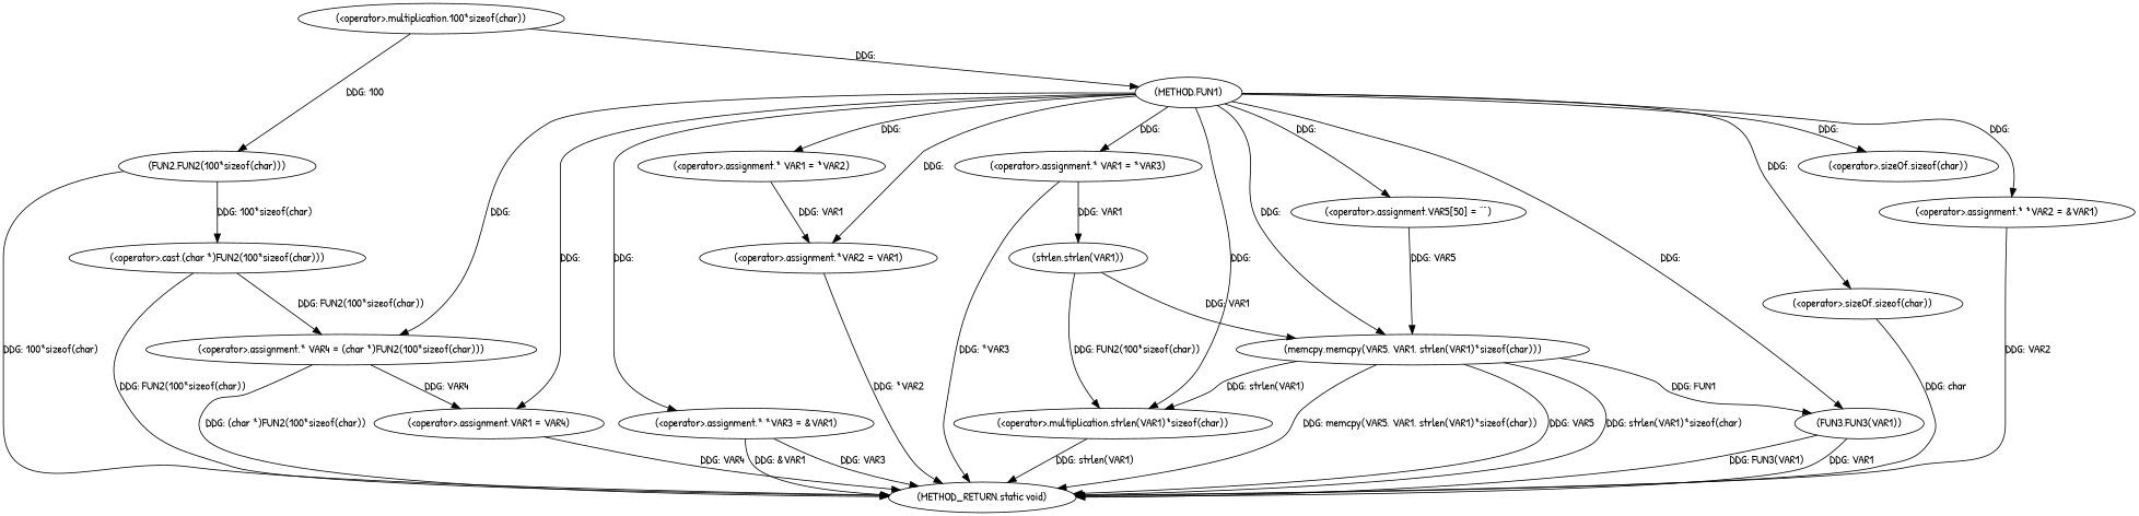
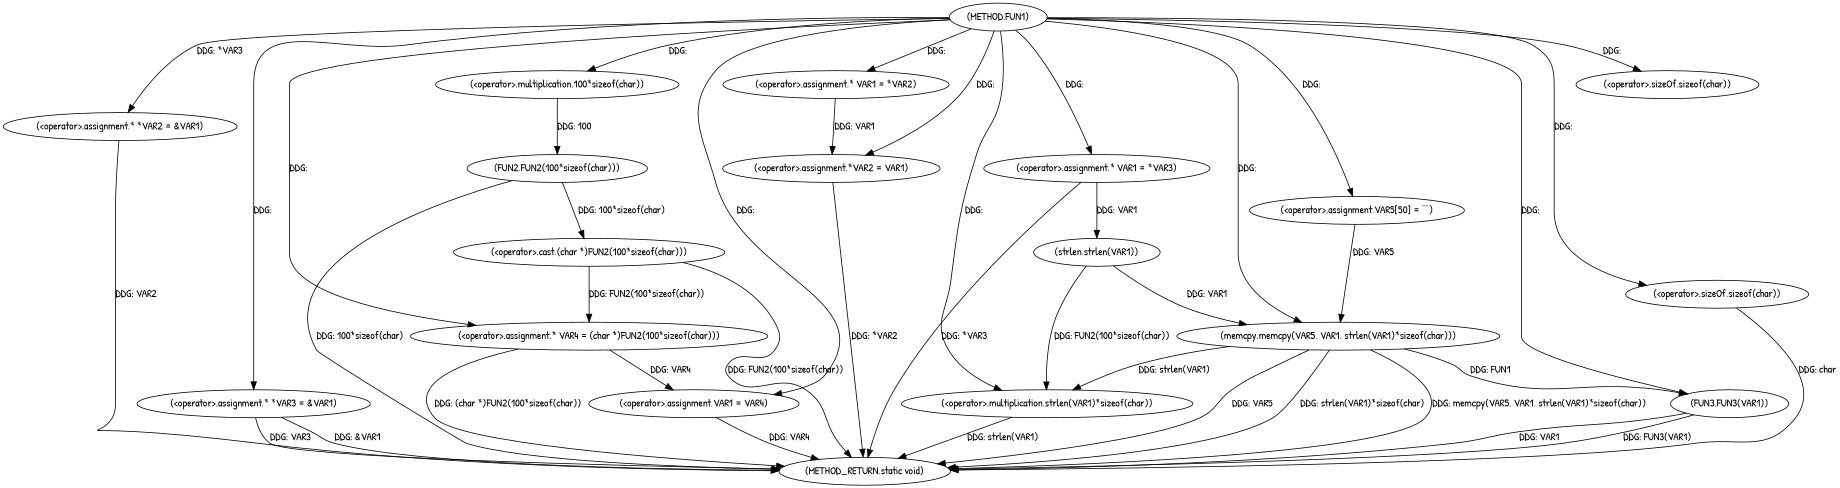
  digraph {
    fontname="Patrick Hand"
    node [fontname="Patrick Hand"]
    edge [fontname="Patrick Hand"]
    n1 [label="(METHOD,FUN1)"]
    n2 [label="(<operator>.assignment,* *VAR2 = &VAR1)"]
    n3 [label="(<operator>.assignment,* *VAR3 = &VAR1)"]
    n4 [label="(<operator>.assignment,* VAR4 = (char *)FUN2(100*sizeof(char)))"]
    n5 [label="(<operator>.multiplication,100*sizeof(char))"]
    n6 [label="(<operator>.sizeOf,sizeof(char))"]
    n7 [label="(<operator>.assignment,VAR1 = VAR4)"]
    n8 [label="(<operator>.assignment,* VAR1 = *VAR2)"]
    n9 [label="(<operator>.assignment,*VAR2 = VAR1)"]
    n10 [label="(<operator>.assignment,* VAR1 = *VAR3)"]
    n11 [label="(<operator>.assignment,VAR5[50] = \"\")"]
    n12 [label="(memcpy,memcpy(VAR5, VAR1, strlen(VAR1)*sizeof(char)))"]
    n13 [label="(<operator>.multiplication,strlen(VAR1)*sizeof(char))"]
    n14 [label="(<operator>.sizeOf,sizeof(char))"]
    n15 [label="(FUN3,FUN3(VAR1))"]
    n16 [label="(METHOD_RETURN,static void)"]
    n17 [label="(FUN2,FUN2(100*sizeof(char)))"]
    n18 [label="(strlen,strlen(VAR1))"]
    n19 [label="(<operator>.cast,(char *)FUN2(100*sizeof(char)))"]
-   n1 -> n2 [label="DDG: "]
+   n1 -> n2 [label="DDG: *VAR3"]
    n1 -> n3 [label="DDG: "]
    n1 -> n4 [label="DDG: "]
-   n5 -> n1 [label="DDG: "]
+   n1 -> n5 [label="DDG: "]
    n1 -> n6 [label="DDG: "]
    n1 -> n7 [label="DDG: "]
    n1 -> n8 [label="DDG: "]
    n1 -> n9 [label="DDG: "]
    n1 -> n10 [label="DDG: "]
    n1 -> n11 [label="DDG: "]
    n1 -> n12 [label="DDG: "]
    n1 -> n13 [label="DDG: "]
    n1 -> n14 [label="DDG: "]
    n1 -> n15 [label="DDG: "]
    n2 -> n16 [label="DDG: VAR2"]
    n3 -> n16 [label="DDG: VAR3"]
    n3 -> n16 [label="DDG: &VAR1"]
    n4 -> n7 [label="DDG: VAR4"]
    n4 -> n16 [label="DDG: (char *)FUN2(100*sizeof(char))"]
    n5 -> n17 [label="DDG: 100"]
    n7 -> n16 [label="DDG: VAR4"]
    n8 -> n9 [label="DDG: VAR1"]
    n9 -> n16 [label="DDG: *VAR2"]
    n10 -> n16 [label="DDG: *VAR3"]
    n10 -> n18 [label="DDG: VAR1"]
    n11 -> n12 [label="DDG: VAR5"]
    n12 -> n13 [label="DDG: strlen(VAR1)"]
    n12 -> n15 [label="DDG: FUN1"]
    n12 -> n16 [label="DDG: VAR5"]
    n12 -> n16 [label="DDG: strlen(VAR1)*sizeof(char)"]
    n12 -> n16 [label="DDG: memcpy(VAR5, VAR1, strlen(VAR1)*sizeof(char))"]
    n13 -> n16 [label="DDG: strlen(VAR1)"]
    n14 -> n16 [label="DDG: char"]
    n15 -> n16 [label="DDG: FUN3(VAR1)"]
    n15 -> n16 [label="DDG: VAR1"]
    n17 -> n16 [label="DDG: 100*sizeof(char)"]
    n17 -> n19 [label="DDG: 100*sizeof(char)"]
    n18 -> n12 [label="DDG: VAR1"]
    n18 -> n13 [label="DDG: FUN2(100*sizeof(char))"]
    n19 -> n4 [label="DDG: FUN2(100*sizeof(char))"]
    n19 -> n16 [label="DDG: FUN2(100*sizeof(char))"]
  }
